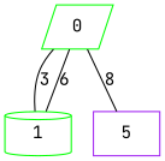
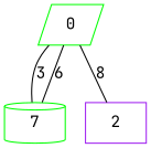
  graph {
    fontname="JetBrains Mono"
    node [color=green fontname="JetBrains Mono" weight=2]
    edge [fontname="JetBrains Mono"]
    0 [shape=parallelogram]
-   1 [shape=cylinder]
-   2 [color=purple shape=box weight=4 label=5]
+   1 [shape=cylinder label=7]
+   2 [color=purple shape=box weight=4]
    0 -- 1 [label=3]
    0 -- 1 [label=6]
    0 -- 2 [label=8]
  }
